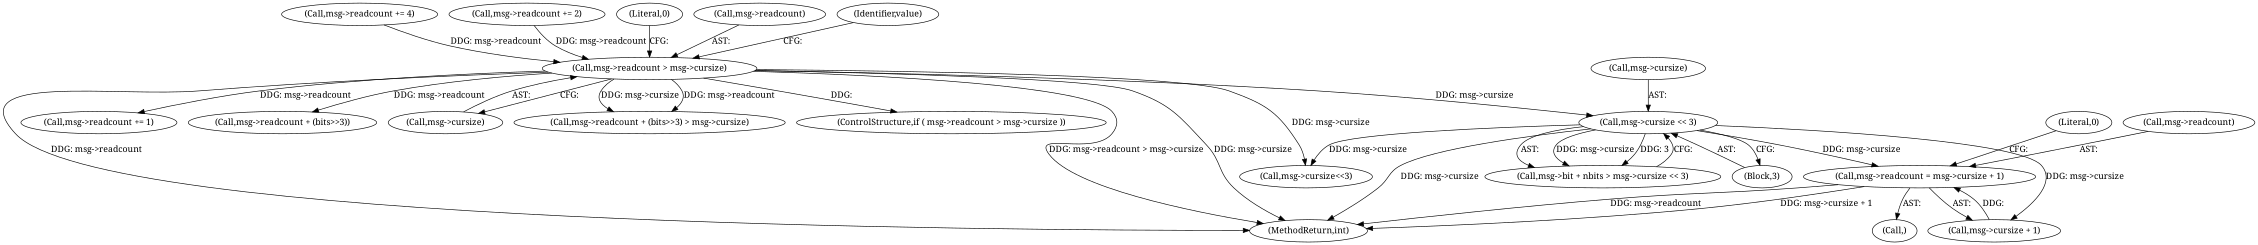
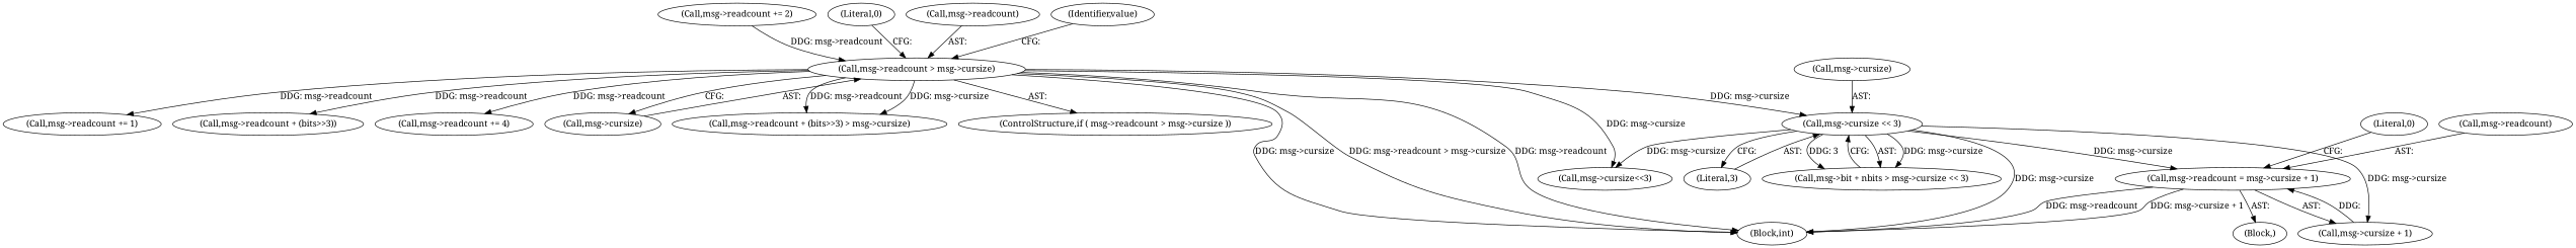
  digraph {
    fontname="Noto Serif"
    node [fontname="Noto Serif"]
    edge [fontname="Noto Serif"]
    n1 [label="(Call,msg->readcount = msg->cursize + 1)"]
-   n2 [label="(Call,)"]
+   n2 [label="(Block,)"]
    n3 [label="(Call,msg->cursize + 1)"]
-   n4 [label="(MethodReturn,int)"]
+   n4 [label="(Block,int)"]
    n5 [label="(Call,msg->cursize << 3)"]
    n6 [label="(Call,msg->bit + nbits > msg->cursize << 3)"]
-   n7 [label="(Block,3)"]
+   n7 [label="(Literal,3)"]
    n8 [label="(Call,msg->cursize<<3)"]
    n9 [label="(Call,msg->readcount > msg->cursize)"]
    n10 [label="(Call,msg->readcount += 1)"]
    n11 [label="(Call,msg->readcount + (bits>>3))"]
    n12 [label="(Call,msg->readcount += 4)"]
    n13 [label="(Call,msg->cursize)"]
    n14 [label="(Call,msg->readcount + (bits>>3) > msg->cursize)"]
    n15 [label="(ControlStructure,if ( msg->readcount > msg->cursize ))"]
    n16 [label="(Call,msg->readcount += 2)"]
    n17 [label="(Literal,0)"]
    n18 [label="(Literal,0)"]
    n19 [label="(Call,msg->readcount)"]
    n20 [label="(Call,msg->readcount)"]
    n21 [label="(Call,msg->cursize)"]
    n22 [label="(Identifier,value)"]
    n1 -> n2 [label="AST: "]
    n1 -> n3 [label="AST: "]
    n1 -> n4 [label="DDG: msg->readcount"]
    n1 -> n4 [label="DDG: msg->cursize + 1"]
    n3 -> n1 [label="DDG: "]
    n5 -> n1 [label="DDG: msg->cursize"]
    n5 -> n3 [label="DDG: msg->cursize"]
    n5 -> n4 [label="DDG: msg->cursize"]
    n5 -> n6 [label="AST: "]
    n5 -> n6 [label="DDG: msg->cursize"]
    n5 -> n6 [label="DDG: 3"]
    n5 -> n7 [label="CFG: "]
    n5 -> n8 [label="DDG: msg->cursize"]
    n6 -> n5 [label="CFG: "]
    n7 -> n5 [label="AST: "]
    n9 -> n4 [label="DDG: msg->cursize"]
    n9 -> n4 [label="DDG: msg->readcount > msg->cursize"]
    n9 -> n4 [label="DDG: msg->readcount"]
    n9 -> n5 [label="DDG: msg->cursize"]
    n9 -> n8 [label="DDG: msg->cursize"]
    n9 -> n10 [label="DDG: msg->readcount"]
    n9 -> n11 [label="DDG: msg->readcount"]
-   n12 -> n9 [label="DDG: msg->readcount"]
+   n9 -> n12 [label="DDG: msg->readcount"]
    n9 -> n13 [label="CFG: "]
    n9 -> n14 [label="DDG: msg->readcount"]
    n9 -> n14 [label="DDG: msg->cursize"]
-   n9 -> n15 [label="DDG: "]
+   n9 -> n15 [label="AST: "]
    n13 -> n9 [label="AST: "]
    n16 -> n9 [label="DDG: msg->readcount"]
    n17 -> n1 [label="CFG: "]
    n18 -> n9 [label="CFG: "]
    n19 -> n9 [label="AST: "]
    n20 -> n1 [label="AST: "]
    n21 -> n5 [label="AST: "]
    n22 -> n9 [label="CFG: "]
  }
